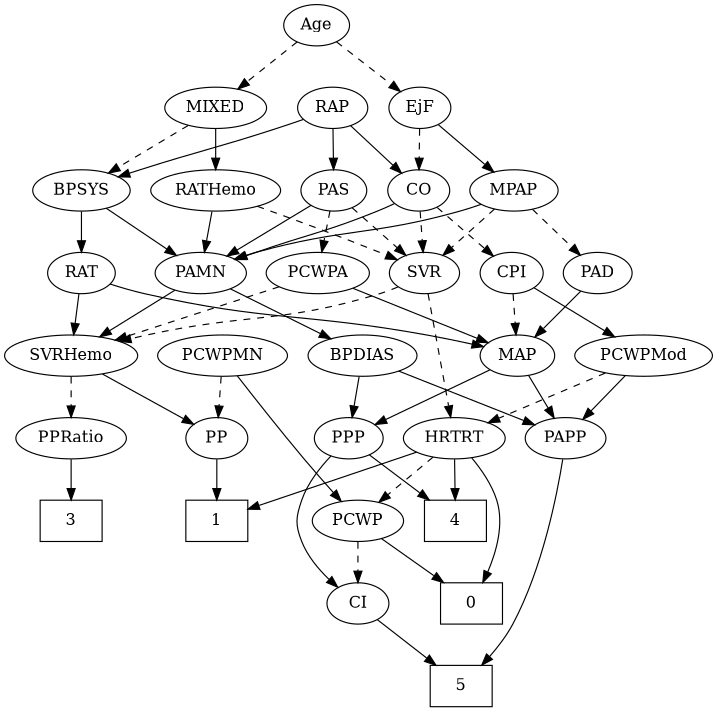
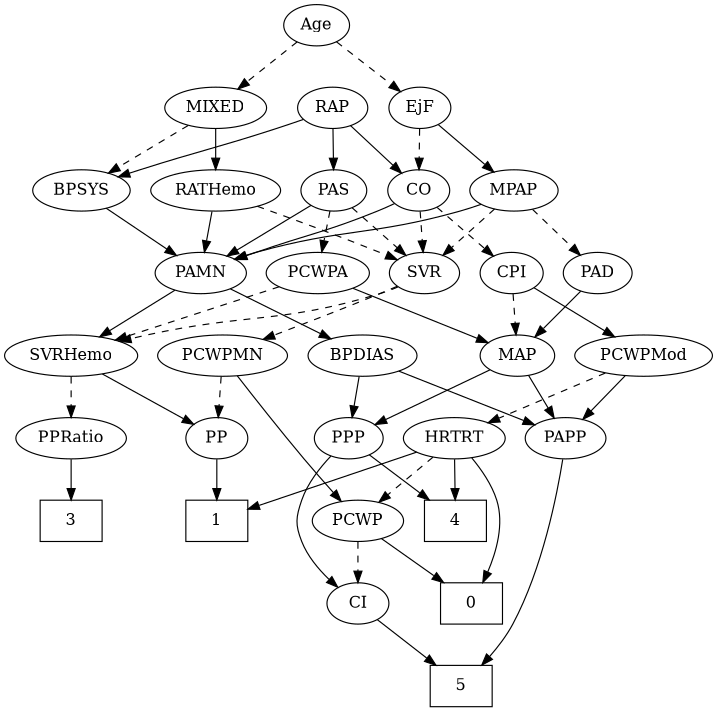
  strict digraph {
    edge [style=solid]
    1 [height=0.5 shape=box width=0.75]
    n2 [height=0.5 label=0 shape=box width=0.75]
    3 [height=0.5 shape=box width=0.75]
    4 [height=0.5 shape=box width=0.75]
    5 [height=0.5 shape=box width=0.75]
    Age [height=0.5 width=0.75]
    EjF [height=0.5 width=0.75]
    MIXED [height=0.5 width=1.1193]
    MPAP [height=0.5 width=0.97491]
    CO [height=0.5 width=0.75]
    RAP [height=0.5 width=0.77632]
    BPSYS [height=0.5 width=1.0471]
    PAS [height=0.5 width=0.75]
    RATHemo [height=0.5 width=1.3721]
    PAD [height=0.5 width=0.79437]
    PAMN [height=0.5 width=1.011]
    SVR [height=0.5 width=0.77632]
    CPI [height=0.5 width=0.75]
-   RAT [height=0.5 width=0.75827]
    PCWPA [height=0.5 width=1.1555]
    MAP [height=0.5 width=0.84854]
    SVRHemo [height=0.5 width=1.3902]
    BPDIAS [height=0.5 width=1.1735]
    PCWPMN [height=0.5 width=1.3902]
    PCWPMod [height=0.5 width=1.4443]
    PAPP [height=0.5 width=0.88464]
    PPP [height=0.5 width=0.75]
    PP [height=0.5 width=0.75]
    PPRatio [height=0.5 width=1.1013]
    PCWP [height=0.5 width=0.97491]
    CI [height=0.5 width=0.75]
    HRTRT [height=0.5 width=1.1013]
    Age -> EjF [style=dashed]
    Age -> MIXED [style=dashed]
    EjF -> MPAP
    EjF -> CO [style=dashed]
    MIXED -> BPSYS [style=dashed]
    MIXED -> RATHemo
    MPAP -> PAD [style=dashed]
    MPAP -> PAMN
    MPAP -> SVR [style=dashed]
    CO -> PAMN
    CO -> SVR [style=dashed]
    CO -> CPI [style=dashed]
    RAP -> CO
    RAP -> BPSYS
    RAP -> PAS
    BPSYS -> PAMN
-   BPSYS -> RAT
    PAS -> PAMN
    PAS -> SVR [style=dashed]
    PAS -> PCWPA [style=dashed]
    RATHemo -> PAMN
    RATHemo -> SVR [style=dashed]
    PAD -> MAP
    PAMN -> SVRHemo
    PAMN -> BPDIAS
    SVR -> SVRHemo [style=dashed]
-   SVR -> HRTRT [style=dashed]
+   SVR -> PCWPMN [style=dashed]
    CPI -> MAP [style=dashed]
    CPI -> PCWPMod
-   RAT -> MAP
-   RAT -> SVRHemo
    PCWPA -> MAP
    PCWPA -> SVRHemo [style=dashed]
    MAP -> PAPP
    MAP -> PPP
    SVRHemo -> PP
    SVRHemo -> PPRatio [style=dashed]
    BPDIAS -> PAPP
    BPDIAS -> PPP
    PCWPMN -> PP [style=dashed]
    PCWPMN -> PCWP
    PCWPMod -> PAPP
    PCWPMod -> HRTRT [style=dashed]
    PAPP -> 5
    PPP -> 4
    PPP -> CI
    PP -> 1
    PPRatio -> 3
    PCWP -> n2
    PCWP -> CI [style=dashed]
    CI -> 5
    HRTRT -> 1
    HRTRT -> n2
    HRTRT -> 4
    HRTRT -> PCWP [style=dashed]
  }
